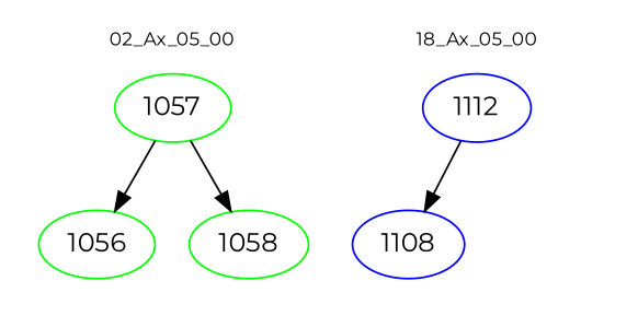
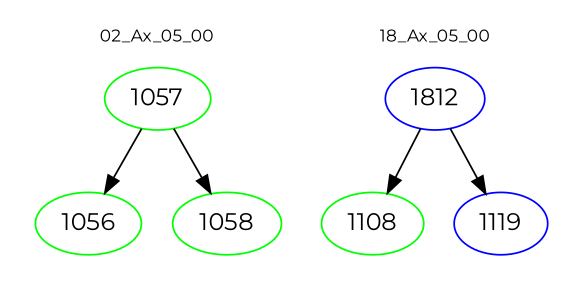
  digraph {
    fontname=Montserrat
    node [color=green fontname=Montserrat]
    edge [color=black fontname=Montserrat]
    n1 [label=1057]
    n2 [label=1056]
    n3 [label=1058]
-   n4 [color=blue label=1112]
-   n5 [color=blue label=1108]
+   n4 [color=blue label=1812]
+   n5 [label=1108]
+   n6 [color=blue label=1119]
    subgraph cluster_1 {
      color=white
      fontsize=10
      label="02_Ax_05_00"
      n1
      n2
      n3
    }
    subgraph cluster_2 {
      color=white
      fontsize=10
      label="18_Ax_05_00"
      n4
      n5
+     n6
    }
    n1 -> n2
    n1 -> n3
    n4 -> n5
+   n4 -> n6
  }
